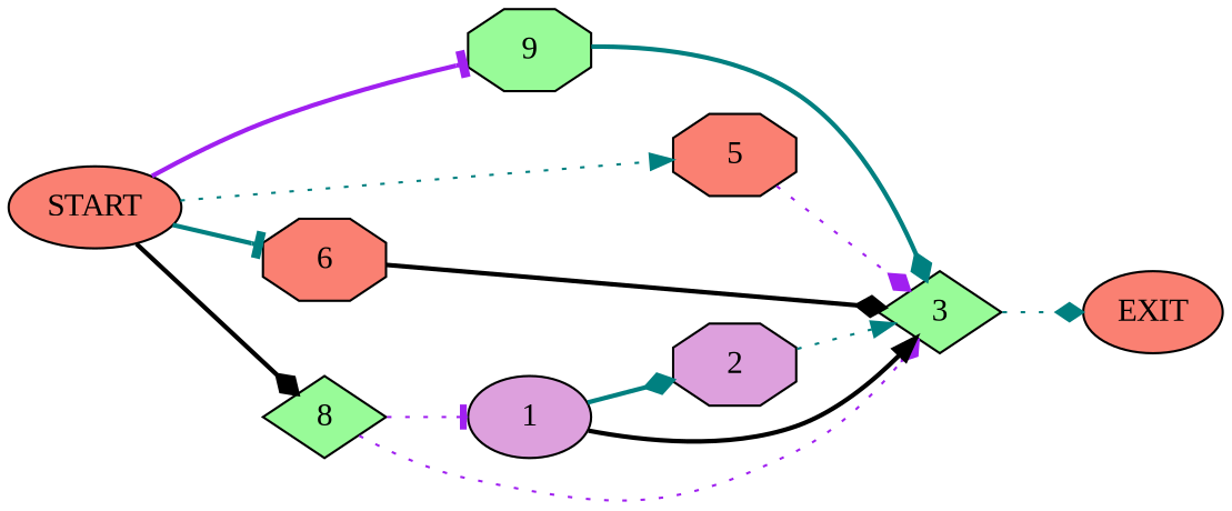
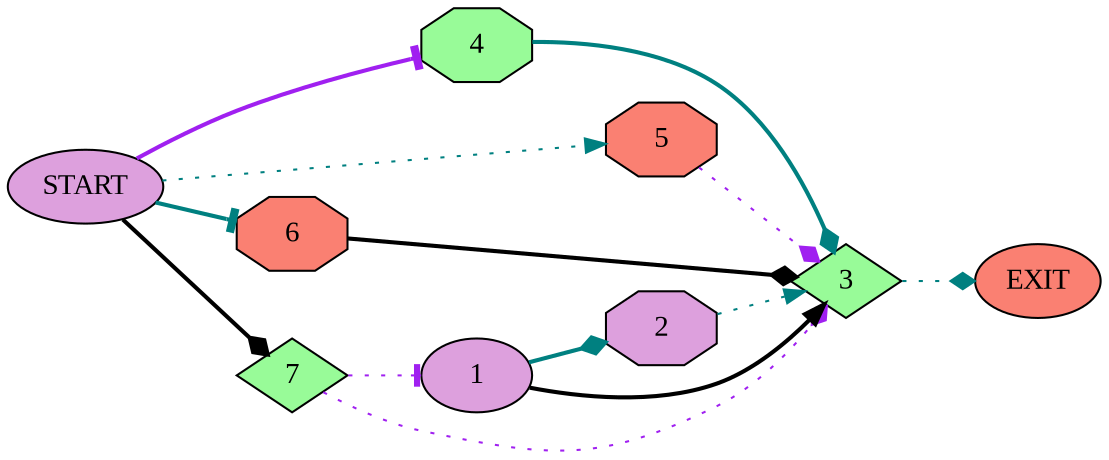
  digraph {
    fontname="Liberation Serif"
    rankdir=LR
    node [fillcolor=salmon fontname="Liberation Serif" shape=octagon style=filled]
    edge [arrowhead=diamond color=teal fontname="Liberation Serif" style=bold]
-   n1 [label=START shape=ellipse]
-   4 [fillcolor=palegreen label=9]
+   n1 [fillcolor=plum label=START shape=ellipse]
+   4 [fillcolor=palegreen]
    5
    6
-   7 [fillcolor=palegreen shape=diamond label=8]
+   7 [fillcolor=palegreen shape=diamond]
    1 [fillcolor=plum shape=ellipse]
    2 [fillcolor=plum]
    3 [fillcolor=palegreen shape=diamond]
    n9 [label=EXIT shape=ellipse]
    n1 -> 4 [arrowhead=tee color=purple]
    n1 -> 5 [arrowhead=normal style=dotted]
    n1 -> 6 [arrowhead=tee]
    n1 -> 7 [color=black]
    4 -> 3
    5 -> 3 [color=purple style=dotted]
    6 -> 3 [color=black]
    7 -> 1 [arrowhead=tee color=purple style=dotted]
    7 -> 3 [color=purple style=dotted]
    1 -> 2
    1 -> 3 [arrowhead=normal color=black]
    2 -> 3 [arrowhead=normal style=dotted]
    3 -> n9 [style=dotted]
  }
